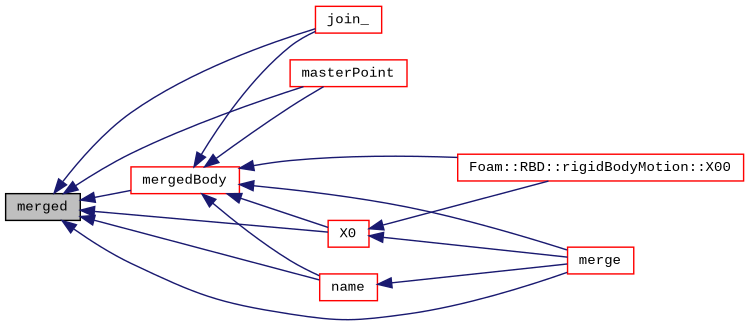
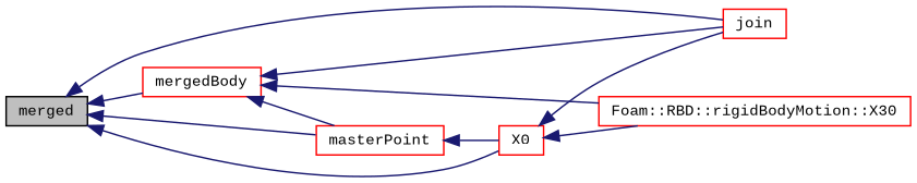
  digraph {
    fontname="Liberation Mono"
    rankdir=LR
    node [color=red fontname="Liberation Mono" fontsize=10 shape=record]
    edge [color=midnightblue dir=back fontname="Liberation Mono" fontsize=10 labelfontname=Helvetica labelfontsize=10 style=solid]
    n1 [color=black fillcolor=grey75 fontcolor=black height=0.2 label=merged style=filled width=0.4]
-   n2 [height=0.2 label=join_ width=0.4]
    n3 [height=0.2 label=masterPoint width=0.4]
-   n4 [height=0.2 label=merge width=0.4]
+   n4 [height=0.2 label=join width=0.4]
    n5 [height=0.2 label=mergedBody width=0.4]
    n6 [height=0.2 label=X0 width=0.4]
-   n7 [height=0.2 label=name width=0.4]
-   n8 [height=0.2 label="Foam::RBD::rigidBodyMotion::X00" width=0.4]
-   n1 -> n2
+   n8 [height=0.2 label="Foam::RBD::rigidBodyMotion::X30" width=0.4]
    n1 -> n3
    n1 -> n4
    n1 -> n5
    n1 -> n6
-   n1 -> n7
-   n5 -> n2
    n5 -> n3
    n5 -> n4
-   n5 -> n6
-   n5 -> n7
+   n3 -> n6
    n5 -> n8
    n6 -> n4
    n6 -> n8
-   n7 -> n4
  }
